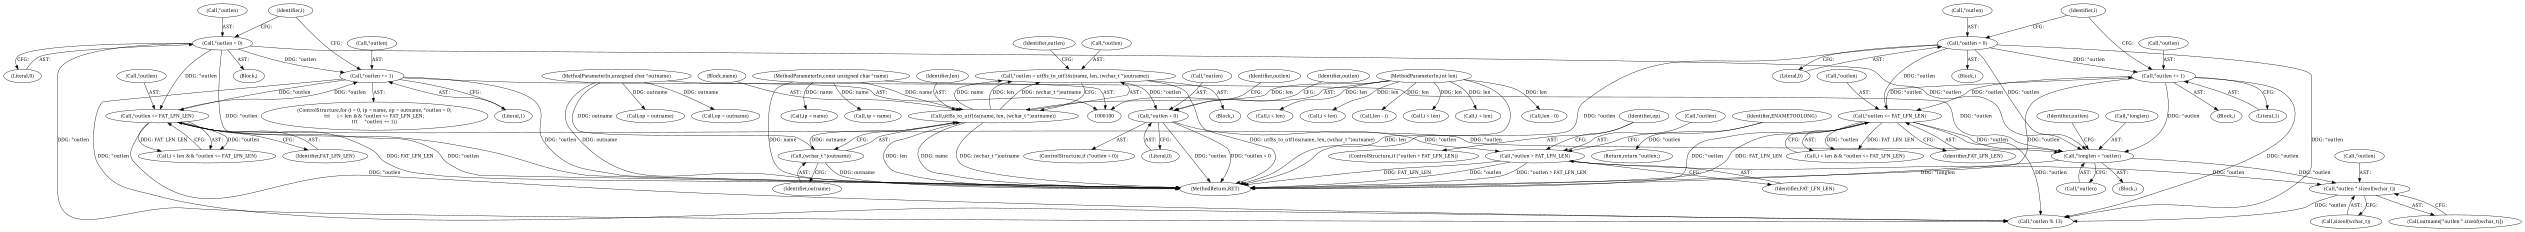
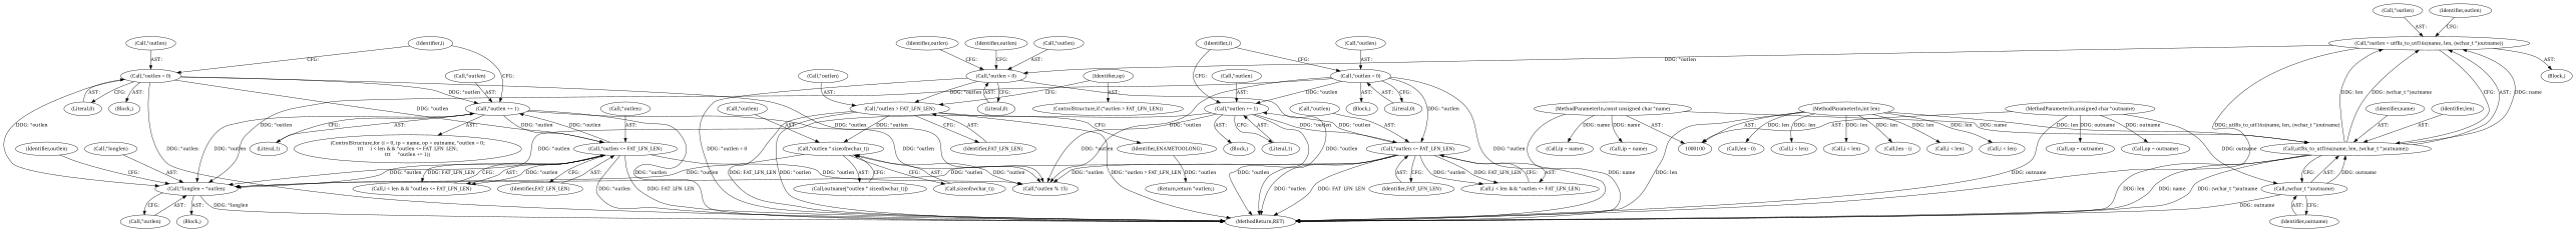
  digraph {
    fontname="PT Serif"
    node [fontname="PT Serif"]
    edge [fontname="PT Serif"]
    n1 [label="(Call,*longlen = *outlen)"]
    n2 [label="(Call,*outlen)"]
    n3 [label="(Block,)"]
    n4 [label="(MethodReturn,RET)"]
    n5 [label="(Call,*outlen += 1)"]
    n6 [label="(Call,*outlen <= FAT_LFN_LEN)"]
    n7 [label="(Call,*outlen % 13)"]
    n8 [label="(ControlStructure,for (i = 0, ip = name, op = outname, *outlen = 0;\n\t\t\t     i < len && *outlen <= FAT_LFN_LEN;\n\t\t\t     *outlen += 1))"]
    n9 [label="(Literal,1)"]
    n10 [label="(Call,i < len && *outlen <= FAT_LFN_LEN)"]
    n11 [label="(Identifier,FAT_LFN_LEN)"]
    n12 [label="(Call,*outlen = 0)"]
    n13 [label="(Block,)"]
    n14 [label="(Literal,0)"]
    n15 [label="(Call,*outlen * sizeof(wchar_t))"]
    n16 [label="(Call,outname[*outlen * sizeof(wchar_t)])"]
    n17 [label="(Call,sizeof(wchar_t))"]
    n18 [label="(Call,*outlen > FAT_LFN_LEN)"]
    n19 [label="(Identifier,FAT_LFN_LEN)"]
    n20 [label="(ControlStructure,if (*outlen > FAT_LFN_LEN))"]
    n21 [label="(Call,*outlen < 0)"]
-   n22 [label="(ControlStructure,if (*outlen < 0))"]
    n23 [label="(Literal,0)"]
    n24 [label="(Return,return *outlen;)"]
    n25 [label="(Call,*outlen = utf8s_to_utf16s(name, len, (wchar_t *)outname))"]
    n26 [label="(Call,utf8s_to_utf16s(name, len, (wchar_t *)outname))"]
    n27 [label="(Block,)"]
    n28 [label="(Call,(wchar_t *)outname)"]
    n29 [label="(Identifier,outname)"]
    n30 [label="(MethodParameterIn,const unsigned char *name)"]
    n31 [label="(Call,ip = name)"]
    n32 [label="(Call,ip = name)"]
    1000100
    n34 [label="(MethodParameterIn,int len)"]
    n35 [label="(Call,len - 0)"]
    n36 [label="(Call,i < len)"]
    n37 [label="(Call,i < len)"]
    n38 [label="(Call,len - i)"]
    n39 [label="(Call,i < len)"]
    n40 [label="(Call,i < len)"]
    n41 [label="(MethodParameterIn,unsigned char *outname)"]
    n42 [label="(Call,op = outname)"]
    n43 [label="(Call,op = outname)"]
    n44 [label="(Call,*outlen += 1)"]
    n45 [label="(Call,*outlen <= FAT_LFN_LEN)"]
    n46 [label="(Block,)"]
    n47 [label="(Literal,1)"]
    n48 [label="(Identifier,FAT_LFN_LEN)"]
    n49 [label="(Call,i < len && *outlen <= FAT_LFN_LEN)"]
    n50 [label="(Call,*outlen = 0)"]
    n51 [label="(Block,)"]
    n52 [label="(Literal,0)"]
    n53 [label="(Identifier,i)"]
    n54 [label="(Call,*outlen)"]
    n55 [label="(Call,*outlen)"]
    n56 [label="(Call,*outlen)"]
    n57 [label="(Identifier,outlen)"]
    n58 [label="(Call,*outlen)"]
    n59 [label="(Call,*outlen)"]
    n60 [label="(Identifier,outlen)"]
    n61 [label="(Identifier,len)"]
    n62 [label="(Call,*outlen)"]
    n63 [label="(Call,*outlen)"]
    n64 [label="(Identifier,outlen)"]
    n65 [label="(Call,*outlen)"]
    n66 [label="(Identifier,outlen)"]
    n67 [label="(Identifier,op)"]
-   n68 [label="(Block,name)"]
+   n68 [label="(Identifier,name)"]
    n69 [label="(Identifier,ENAMETOOLONG)"]
    n70 [label="(Call,*outlen)"]
    n71 [label="(Identifier,i)"]
    n72 [label="(Call,*longlen)"]
    n73 [label="(Call,*outlen)"]
    n1 -> n2 [label="CFG: "]
    n1 -> n3 [label="AST: "]
    n1 -> n4 [label="DDG: *longlen"]
    n2 -> n1 [label="AST: "]
    n5 -> n1 [label="DDG: *outlen"]
    n5 -> n4 [label="DDG: *outlen"]
    n5 -> n6 [label="DDG: *outlen"]
    n5 -> n7 [label="DDG: *outlen"]
    n5 -> n8 [label="AST: "]
    n5 -> n9 [label="CFG: "]
    n6 -> n1 [label="DDG: *outlen"]
    n6 -> n4 [label="DDG: FAT_LFN_LEN"]
    n6 -> n4 [label="DDG: *outlen"]
    n6 -> n5 [label="DDG: *outlen"]
    n6 -> n7 [label="DDG: *outlen"]
    n6 -> n10 [label="AST: "]
    n6 -> n10 [label="DDG: *outlen"]
    n6 -> n10 [label="DDG: FAT_LFN_LEN"]
    n6 -> n11 [label="CFG: "]
    n9 -> n5 [label="AST: "]
    n10 -> n6 [label="CFG: "]
    n11 -> n6 [label="AST: "]
    n12 -> n1 [label="DDG: *outlen"]
    n12 -> n4 [label="DDG: *outlen"]
    n12 -> n5 [label="DDG: *outlen"]
    n12 -> n6 [label="DDG: *outlen"]
    n12 -> n7 [label="DDG: *outlen"]
    n12 -> n13 [label="AST: "]
    n12 -> n14 [label="CFG: "]
    n14 -> n12 [label="AST: "]
-   n1 -> n15 [label="DDG: *outlen"]
+   n15 -> n1 [label="DDG: *outlen"]
    n15 -> n7 [label="DDG: *outlen"]
    n15 -> n16 [label="AST: "]
    n15 -> n17 [label="CFG: "]
    n16 -> n15 [label="CFG: "]
    n17 -> n15 [label="AST: "]
    n18 -> n4 [label="DDG: *outlen"]
    n18 -> n4 [label="DDG: *outlen > FAT_LFN_LEN"]
    n18 -> n4 [label="DDG: FAT_LFN_LEN"]
    n18 -> n15 [label="DDG: *outlen"]
    n18 -> n19 [label="CFG: "]
    n19 -> n18 [label="AST: "]
    n21 -> n4 [label="DDG: *outlen"]
    n21 -> n4 [label="DDG: *outlen < 0"]
    n21 -> n18 [label="DDG: *outlen"]
-   n21 -> n22 [label="AST: "]
    n21 -> n23 [label="CFG: "]
    n23 -> n21 [label="AST: "]
    n25 -> n4 [label="DDG: utf8s_to_utf16s(name, len, (wchar_t *)outname)"]
    n25 -> n21 [label="DDG: *outlen"]
    n25 -> n26 [label="CFG: "]
    n25 -> n27 [label="AST: "]
    n26 -> n4 [label="DDG: len"]
    n26 -> n4 [label="DDG: name"]
    n26 -> n4 [label="DDG: (wchar_t *)outname"]
    n26 -> n25 [label="AST: "]
    n26 -> n25 [label="DDG: name"]
    n26 -> n25 [label="DDG: len"]
    n26 -> n25 [label="DDG: (wchar_t *)outname"]
    n26 -> n28 [label="CFG: "]
    n28 -> n4 [label="DDG: outname"]
    n28 -> n26 [label="AST: "]
    n28 -> n26 [label="DDG: outname"]
    n28 -> n29 [label="CFG: "]
    n29 -> n28 [label="AST: "]
    n30 -> n4 [label="DDG: name"]
    n30 -> n26 [label="DDG: name"]
    n30 -> n31 [label="DDG: name"]
    n30 -> n32 [label="DDG: name"]
    n30 -> 1000100 [label="AST: "]
    n34 -> n4 [label="DDG: len"]
    n34 -> n26 [label="DDG: len"]
    n34 -> 1000100 [label="AST: "]
    n34 -> n35 [label="DDG: len"]
    n34 -> n36 [label="DDG: len"]
    n34 -> n37 [label="DDG: len"]
    n34 -> n38 [label="DDG: len"]
    n34 -> n39 [label="DDG: len"]
    n34 -> n40 [label="DDG: len"]
    n41 -> n4 [label="DDG: outname"]
    n41 -> n28 [label="DDG: outname"]
    n41 -> 1000100 [label="AST: "]
    n41 -> n42 [label="DDG: outname"]
    n41 -> n43 [label="DDG: outname"]
    n44 -> n1 [label="DDG: *outlen"]
    n44 -> n4 [label="DDG: *outlen"]
    n44 -> n7 [label="DDG: *outlen"]
    n44 -> n45 [label="DDG: *outlen"]
    n44 -> n46 [label="AST: "]
    n44 -> n47 [label="CFG: "]
    n45 -> n1 [label="DDG: *outlen"]
    n45 -> n4 [label="DDG: *outlen"]
    n45 -> n4 [label="DDG: FAT_LFN_LEN"]
    n45 -> n7 [label="DDG: *outlen"]
    n45 -> n44 [label="DDG: *outlen"]
    n45 -> n48 [label="CFG: "]
    n45 -> n49 [label="AST: "]
    n45 -> n49 [label="DDG: *outlen"]
    n45 -> n49 [label="DDG: FAT_LFN_LEN"]
    n47 -> n44 [label="AST: "]
    n48 -> n45 [label="AST: "]
    n49 -> n45 [label="CFG: "]
    n50 -> n1 [label="DDG: *outlen"]
    n50 -> n4 [label="DDG: *outlen"]
    n50 -> n7 [label="DDG: *outlen"]
    n50 -> n44 [label="DDG: *outlen"]
    n50 -> n45 [label="DDG: *outlen"]
    n50 -> n51 [label="AST: "]
    n50 -> n52 [label="CFG: "]
    n52 -> n50 [label="AST: "]
    n53 -> n44 [label="CFG: "]
    n53 -> n50 [label="CFG: "]
    n54 -> n50 [label="AST: "]
    n55 -> n18 [label="AST: "]
    n56 -> n25 [label="AST: "]
    n57 -> n21 [label="CFG: "]
    n58 -> n44 [label="AST: "]
    n59 -> n15 [label="AST: "]
    n60 -> n25 [label="CFG: "]
    n61 -> n26 [label="AST: "]
    n62 -> n21 [label="AST: "]
    n63 -> n45 [label="AST: "]
    n64 -> n21 [label="CFG: "]
    n65 -> n12 [label="AST: "]
    n66 -> n1 [label="CFG: "]
    n67 -> n18 [label="CFG: "]
    n67 -> n20 [label="AST: "]
    n68 -> n26 [label="AST: "]
-   n69 -> n18 [label="CFG: "]
+   n18 -> n69 [label="CFG: "]
    n69 -> n24 [label="DDG: *outlen"]
    n70 -> n5 [label="AST: "]
    n71 -> n5 [label="CFG: "]
    n71 -> n12 [label="CFG: "]
    n72 -> n1 [label="AST: "]
    n73 -> n6 [label="AST: "]
  }
